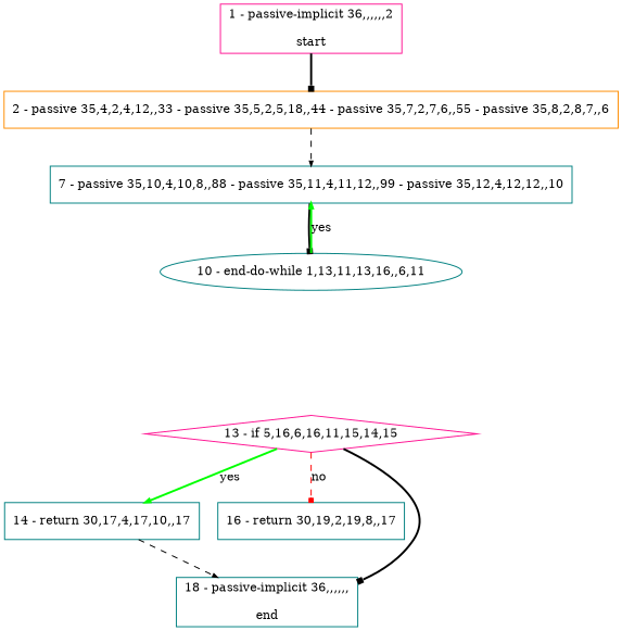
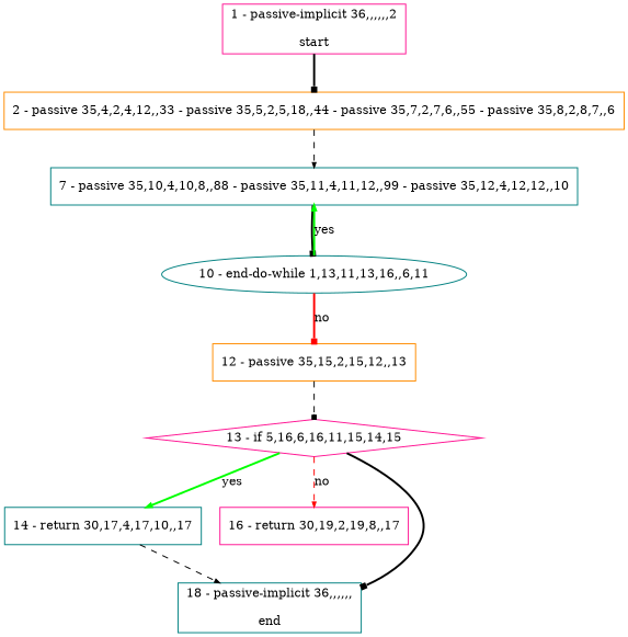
  digraph {
    bgcolor=white
    compound=true
    fillcolor="#FFFFCC"
    fontname="DejaVu Serif"
    fontsize=12
    pack=true
    packmode=clust
    style="rounded,filled"
    node [color=teal compound=true fillcolor="#ffffff" fixedsize=false fontname="DejaVu Serif" fontsize=12 node_initialized=no shape=box style=filled]
    edge [arrowhead=box arrowsize=0.5 arrowtail=none color="#000000" compound=true dir=forward fontcolor=black fontname="DejaVu Serif" fontsize=12 style=bold]
    n1 [color=darkorange label="2 - passive 35,4,2,4,12,,33 - passive 35,5,2,5,18,,44 - passive 35,7,2,7,6,,55 - passive 35,8,2,8,7,,6"]
    n2 [label="7 - passive 35,10,4,10,8,,88 - passive 35,11,4,11,12,,99 - passive 35,12,4,12,12,,10"]
    n3 [label="10 - end-do-while 1,13,11,13,16,,6,11" shape=oval]
    n4 [color=deeppink label="1 - passive-implicit 36,,,,,,2\n\nstart"]
+   n5 [color=darkorange label="12 - passive 35,15,2,15,12,,13"]
    n6 [color=deeppink label="13 - if 5,16,6,16,11,15,14,15" shape=diamond]
    n7 [label="14 - return 30,17,4,17,10,,17"]
-   n8 [label="16 - return 30,19,2,19,8,,17"]
+   n8 [color=deeppink label="16 - return 30,19,2,19,8,,17"]
    n9 [label="18 - passive-implicit 36,,,,,,\n\nend"]
    n1 -> n2 [arrowhead=normal style=dashed]
    n2 -> n3
    n3 -> n2 [arrowhead=normal color="#00ff00" label=yes]
+   n3 -> n5 [color="#ff0000" label=no]
    n4 -> n1
+   n5 -> n6 [style=dashed]
    n6 -> n7 [arrowhead=normal color="#00ff00" label=yes]
-   n6 -> n8 [color="#ff0000" label=no style=dashed]
+   n6 -> n8 [arrowhead=normal color="#ff0000" label=no style=dashed]
    n6 -> n9
    n7 -> n9 [arrowhead=normal style=dashed]
  }
